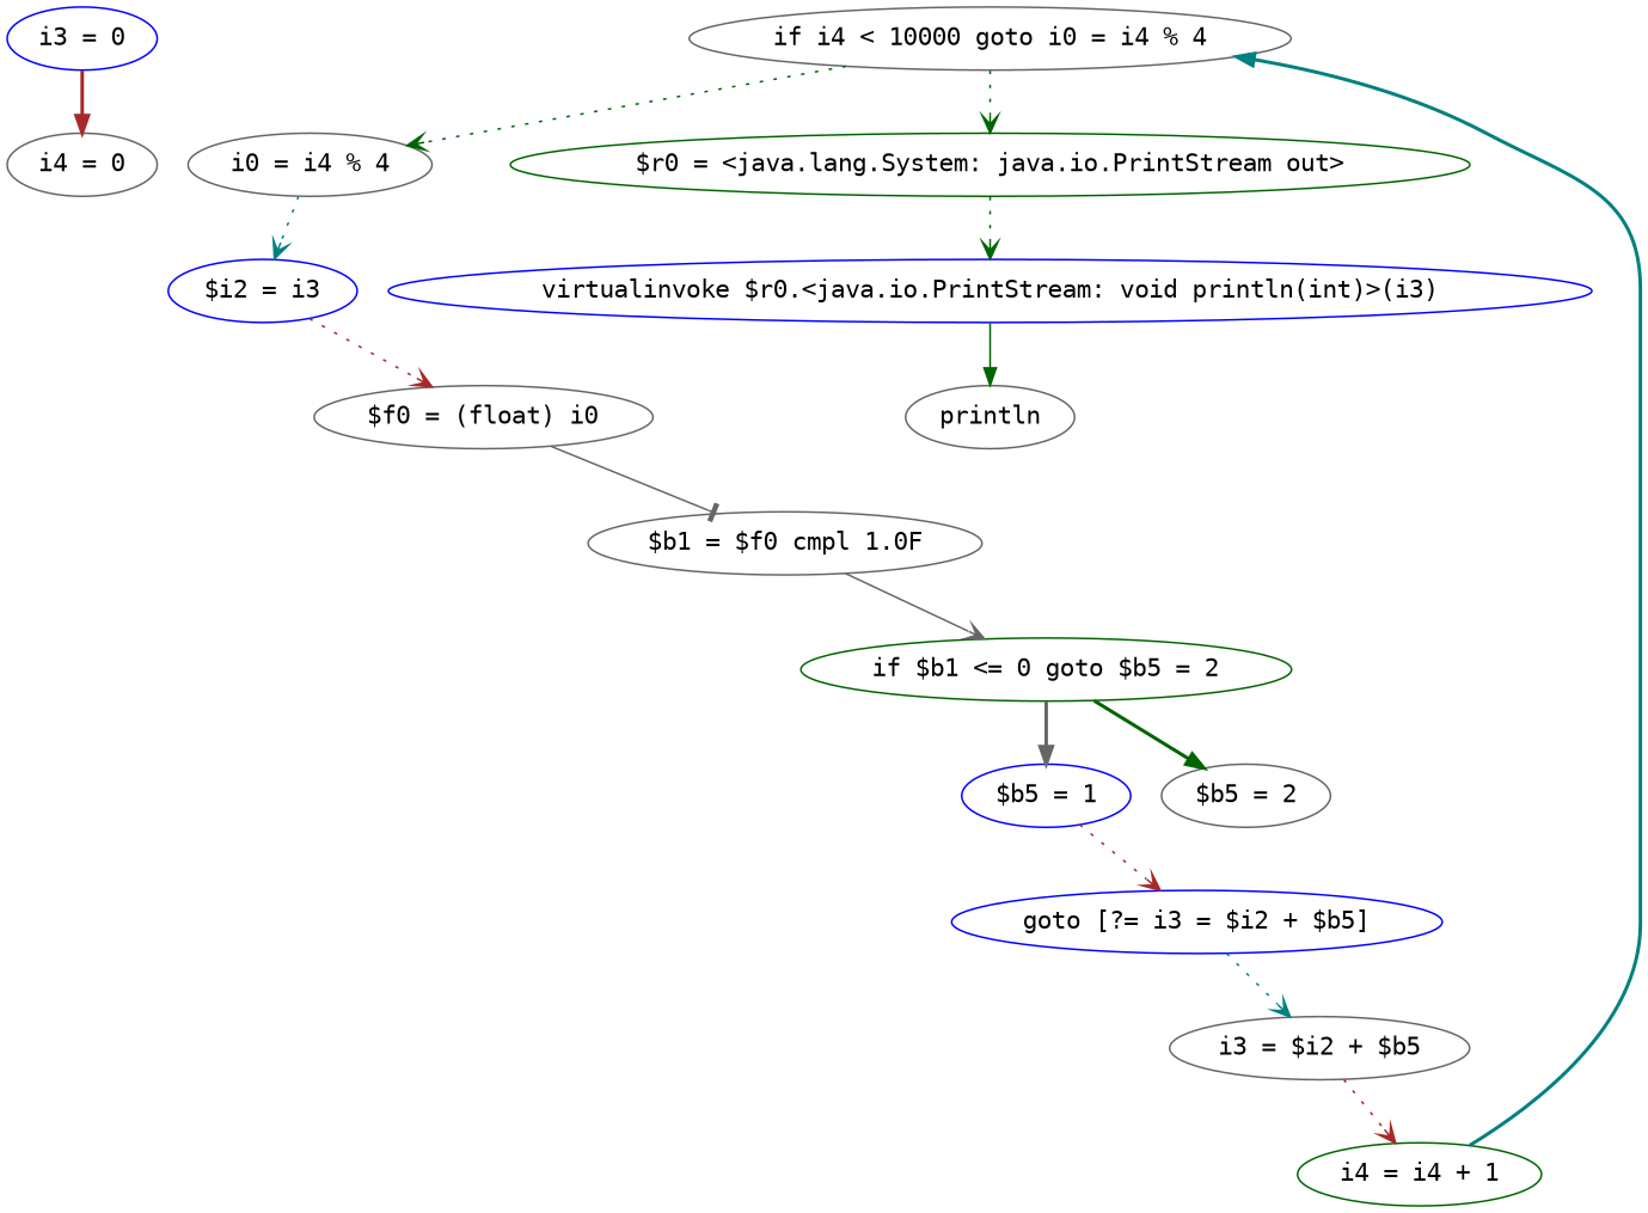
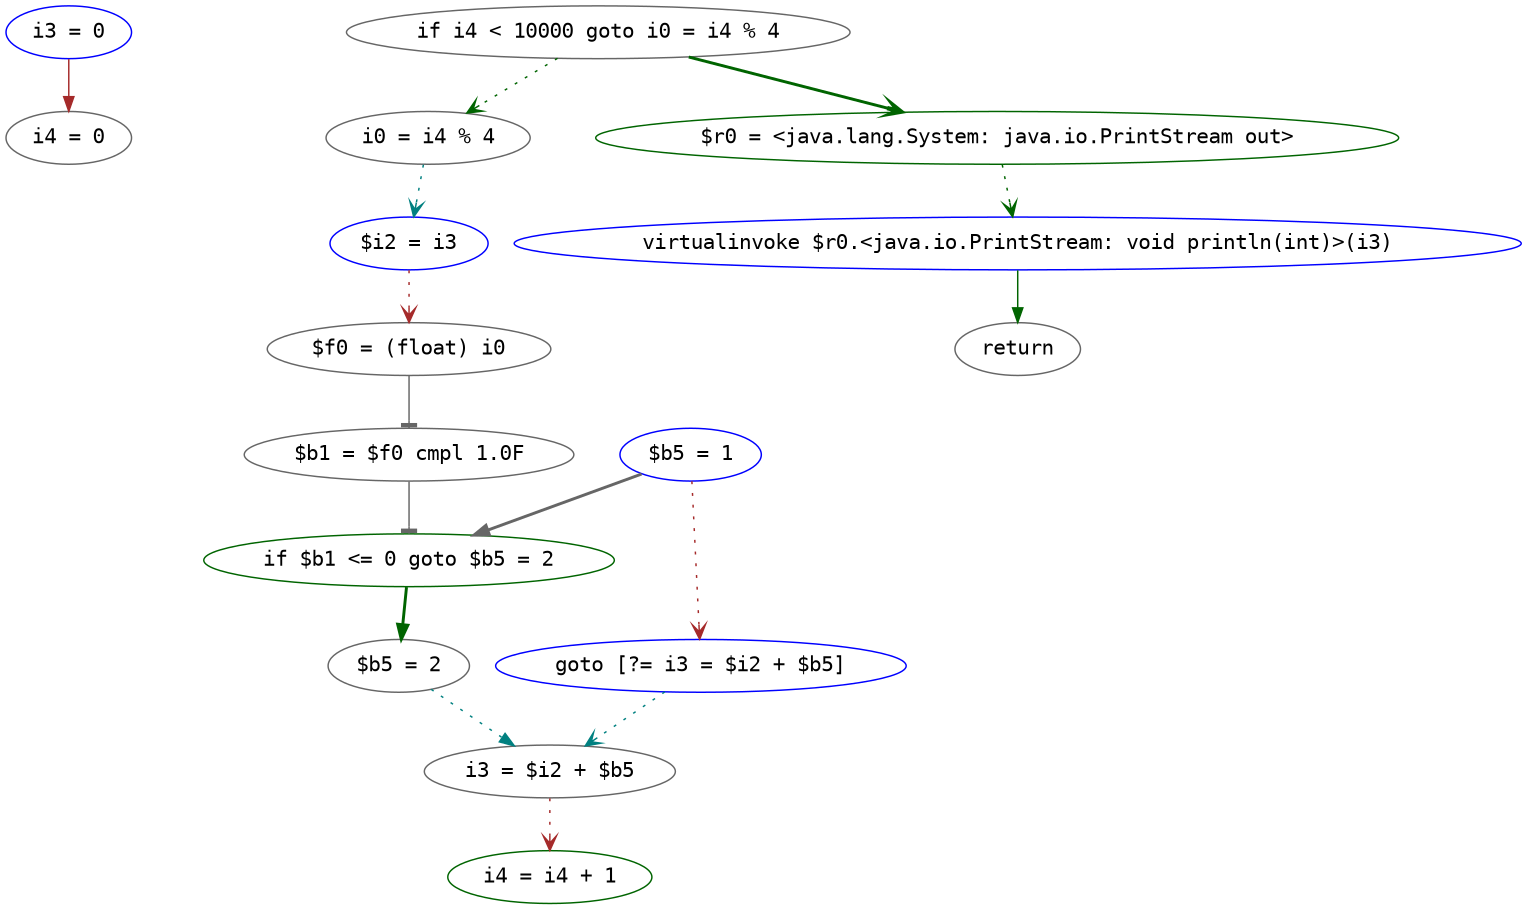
  digraph {
    fontname="DejaVu Sans Mono"
    node [color=gray40 fontname="DejaVu Sans Mono"]
    edge [arrowhead=vee color=darkgreen fontname="DejaVu Sans Mono" style=dotted]
    "i3 = 0" [color=blue]
    "i4 = 0"
    "if i4 < 10000 goto i0 = i4 % 4"
    "i0 = i4 % 4"
    "$r0 = <java.lang.System: java.io.PrintStream out>" [color=darkgreen]
    "$i2 = i3" [color=blue]
    "$f0 = (float) i0"
    "$b1 = $f0 cmpl 1.0F"
    "if $b1 <= 0 goto $b5 = 2" [color=darkgreen]
    "$b5 = 1" [color=blue]
    "$b5 = 2"
    "goto [?= i3 = $i2 + $b5]" [color=blue]
    "i3 = $i2 + $b5"
    "i4 = i4 + 1" [color=darkgreen]
    "virtualinvoke $r0.<java.io.PrintStream: void println(int)>(i3)" [color=blue]
-   return [label=println]
-   "i3 = 0" -> "i4 = 0" [arrowhead=normal color=brown style=bold]
+   return
+   "i3 = 0" -> "i4 = 0" [arrowhead=normal color=brown style=solid]
    "if i4 < 10000 goto i0 = i4 % 4" -> "i0 = i4 % 4"
-   "if i4 < 10000 goto i0 = i4 % 4" -> "$r0 = <java.lang.System: java.io.PrintStream out>"
+   "if i4 < 10000 goto i0 = i4 % 4" -> "$r0 = <java.lang.System: java.io.PrintStream out>" [style=bold]
    "i0 = i4 % 4" -> "$i2 = i3" [color=teal]
    "$r0 = <java.lang.System: java.io.PrintStream out>" -> "virtualinvoke $r0.<java.io.PrintStream: void println(int)>(i3)"
    "$i2 = i3" -> "$f0 = (float) i0" [color=brown]
    "$f0 = (float) i0" -> "$b1 = $f0 cmpl 1.0F" [arrowhead=tee color=gray40 style=solid]
-   "$b1 = $f0 cmpl 1.0F" -> "if $b1 <= 0 goto $b5 = 2" [color=gray40 style=solid]
-   "if $b1 <= 0 goto $b5 = 2" -> "$b5 = 1" [arrowhead=normal color=gray40 style=bold]
+   "$b1 = $f0 cmpl 1.0F" -> "if $b1 <= 0 goto $b5 = 2" [arrowhead=tee color=gray40 style=solid]
+   "$b5 = 1" -> "if $b1 <= 0 goto $b5 = 2" [arrowhead=normal color=gray40 style=bold]
    "if $b1 <= 0 goto $b5 = 2" -> "$b5 = 2" [arrowhead=normal style=bold]
    "$b5 = 1" -> "goto [?= i3 = $i2 + $b5]" [color=brown]
+   "$b5 = 2" -> "i3 = $i2 + $b5" [arrowhead=normal color=teal]
    "goto [?= i3 = $i2 + $b5]" -> "i3 = $i2 + $b5" [color=teal]
    "i3 = $i2 + $b5" -> "i4 = i4 + 1" [color=brown]
-   "i4 = i4 + 1" -> "if i4 < 10000 goto i0 = i4 % 4" [arrowhead=normal color=teal style=bold]
    "virtualinvoke $r0.<java.io.PrintStream: void println(int)>(i3)" -> return [arrowhead=normal style=solid]
  }
